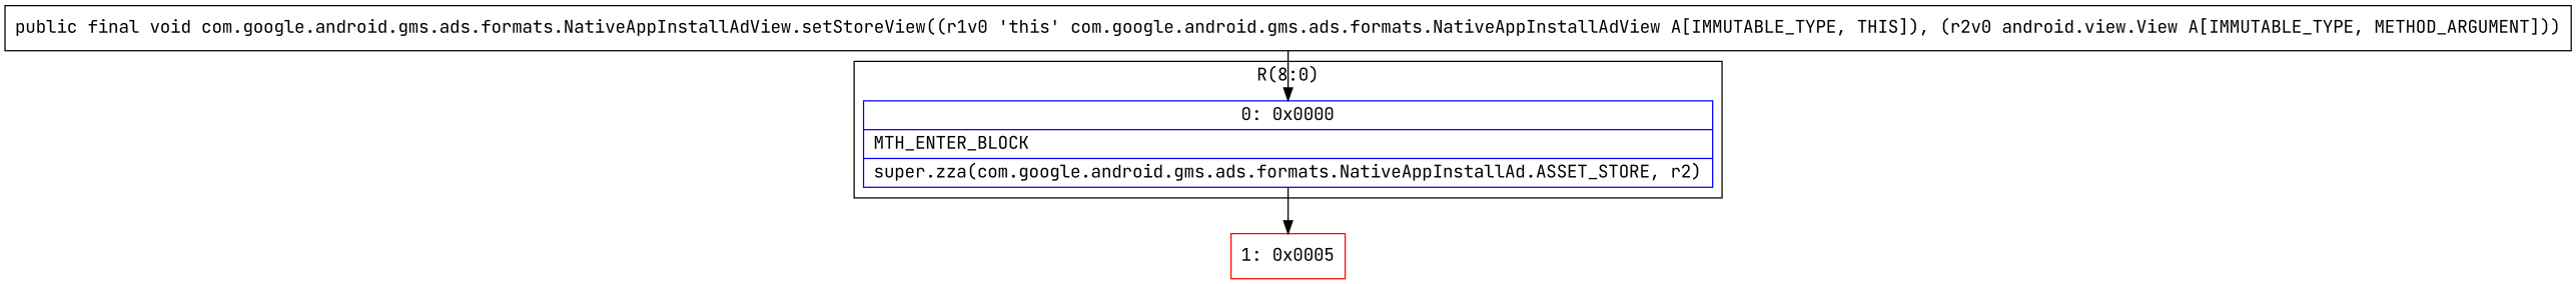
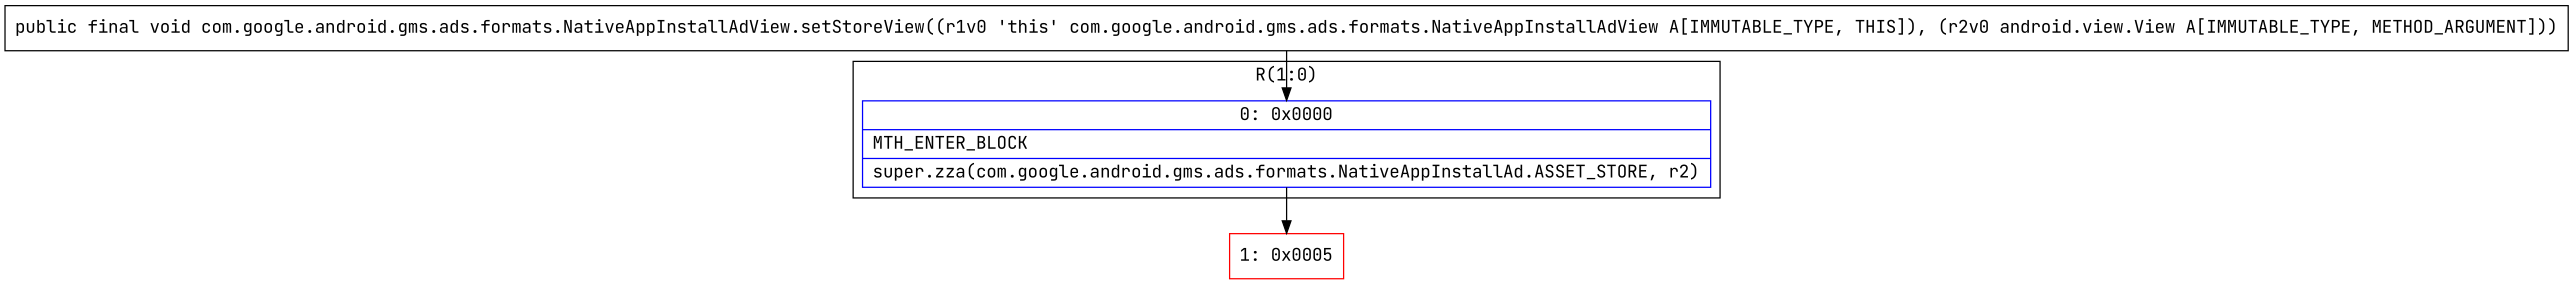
  digraph {
    fontname="JetBrains Mono"
    node [shape=record fontname="JetBrains Mono"]
    edge [fontname="JetBrains Mono"]
    n1 [color=blue label="{0\:\ 0x0000|MTH_ENTER_BLOCK\l|super.zza(com.google.android.gms.ads.formats.NativeAppInstallAd.ASSET_STORE, r2)\l}"]
    n2 [color=red label="{1\:\ 0x0005}"]
    n3 [label="{public final void com.google.android.gms.ads.formats.NativeAppInstallAdView.setStoreView((r1v0 'this' com.google.android.gms.ads.formats.NativeAppInstallAdView A[IMMUTABLE_TYPE, THIS]), (r2v0 android.view.View A[IMMUTABLE_TYPE, METHOD_ARGUMENT])) }"]
    subgraph cluster_1 {
-     label="R(8:0)"
+     label="R(1:0)"
      n1
    }
    n1 -> n2
    n3 -> n1
  }
